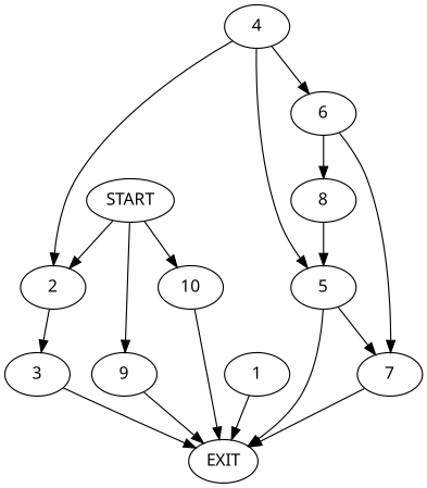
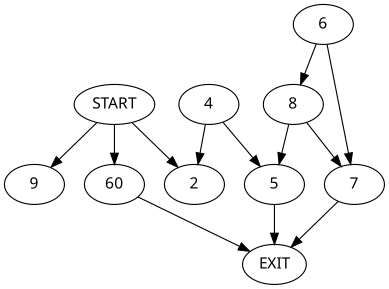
  digraph {
    fontname="Noto Sans"
    node [fontname="Noto Sans"]
    edge [fontname="Noto Sans"]
    n1 [label=START]
    2
    9
-   10
+   10 [label=60]
    n5 [label=EXIT]
-   1
-   3
    4
    5
    6
    7
    8
    n1 -> 2
    n1 -> 9
    n1 -> 10
-   2 -> 3
-   9 -> n5
    10 -> n5
-   1 -> n5
-   3 -> n5
    4 -> 2
    4 -> 5
-   4 -> 6
    5 -> n5
    6 -> 7
    6 -> 8
    7 -> n5
    8 -> 5
-   5 -> 7
+   8 -> 7
  }
